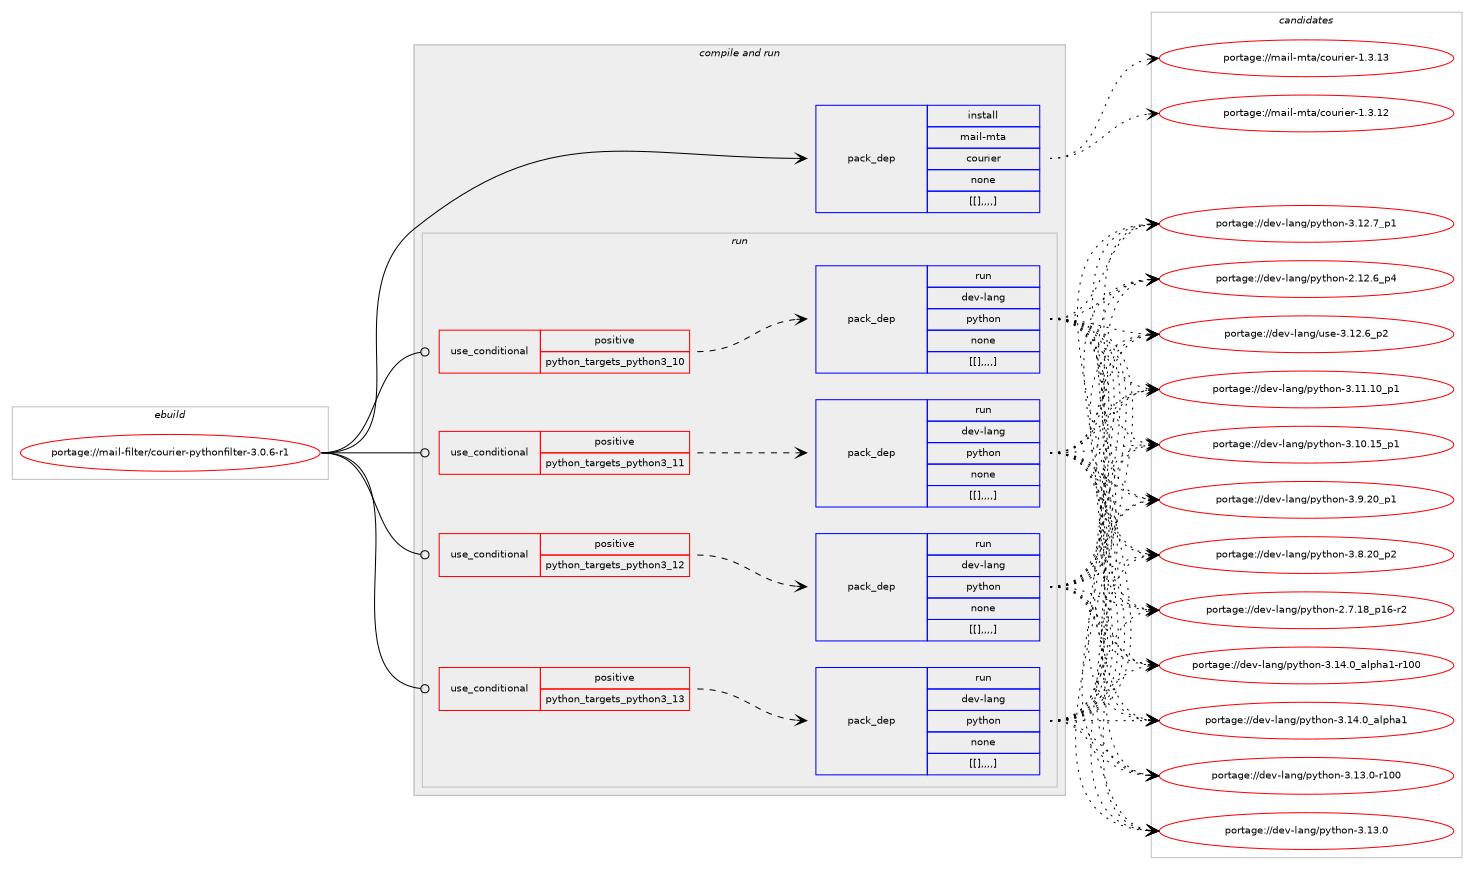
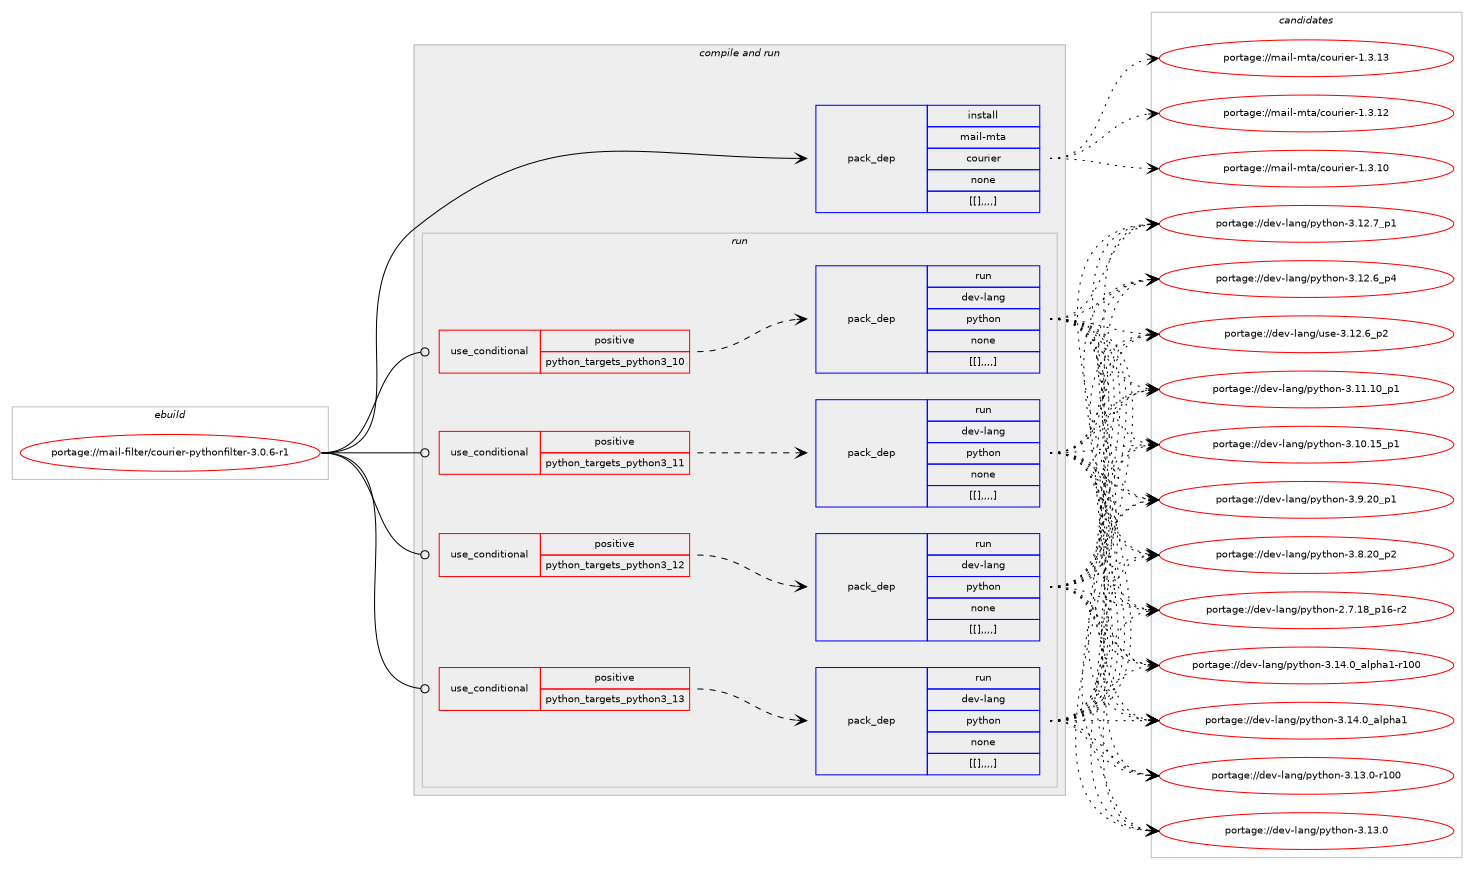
  digraph {
    compound=true
    concentrate=true
    fontname=Helvetica
    fontsize=10
    newrank=true
    rankdir=LR
    ranksep=1.5
    node [color=red fontname=Helvetica fontsize=10]
    edge [arrowhead=vee headport=w style=dotted tailport=e weight=100]
    n1 [label="portage://mail-filter/courier-pythonfilter-3.0.6-r1" width=4]
    n2 [color=blue label=<<TABLE BORDER="0" CELLBORDER="1" CELLSPACING="0" CELLPADDING="4" WIDTH="220"><TR><TD ROWSPAN="6" CELLPADDING="30">pack_dep</TD></TR><TR><TD WIDTH="110">install</TD></TR><TR><TD>mail-mta</TD></TR><TR><TD>courier</TD></TR><TR><TD>none</TD></TR><TR><TD>[[],,,,]</TD></TR></TABLE>> shape=none]
    n3 [color=blue label=<<TABLE BORDER="0" CELLBORDER="1" CELLSPACING="0" CELLPADDING="4" WIDTH="220"><TR><TD ROWSPAN="6" CELLPADDING="30">pack_dep</TD></TR><TR><TD WIDTH="110">run</TD></TR><TR><TD>dev-lang</TD></TR><TR><TD>python</TD></TR><TR><TD>none</TD></TR><TR><TD>[[],,,,]</TD></TR></TABLE>> shape=none]
    n4 [label=<<TABLE BORDER="0" CELLBORDER="1" CELLSPACING="0" CELLPADDING="4"><TR><TD ROWSPAN="3" CELLPADDING="10">use_conditional</TD></TR><TR><TD>positive</TD></TR><TR><TD>python_targets_python3_10</TD></TR></TABLE>> shape=none]
    n5 [color=blue label=<<TABLE BORDER="0" CELLBORDER="1" CELLSPACING="0" CELLPADDING="4" WIDTH="220"><TR><TD ROWSPAN="6" CELLPADDING="30">pack_dep</TD></TR><TR><TD WIDTH="110">run</TD></TR><TR><TD>dev-lang</TD></TR><TR><TD>python</TD></TR><TR><TD>none</TD></TR><TR><TD>[[],,,,]</TD></TR></TABLE>> shape=none]
    n6 [label=<<TABLE BORDER="0" CELLBORDER="1" CELLSPACING="0" CELLPADDING="4"><TR><TD ROWSPAN="3" CELLPADDING="10">use_conditional</TD></TR><TR><TD>positive</TD></TR><TR><TD>python_targets_python3_11</TD></TR></TABLE>> shape=none]
    n7 [color=blue label=<<TABLE BORDER="0" CELLBORDER="1" CELLSPACING="0" CELLPADDING="4" WIDTH="220"><TR><TD ROWSPAN="6" CELLPADDING="30">pack_dep</TD></TR><TR><TD WIDTH="110">run</TD></TR><TR><TD>dev-lang</TD></TR><TR><TD>python</TD></TR><TR><TD>none</TD></TR><TR><TD>[[],,,,]</TD></TR></TABLE>> shape=none]
    n8 [label=<<TABLE BORDER="0" CELLBORDER="1" CELLSPACING="0" CELLPADDING="4"><TR><TD ROWSPAN="3" CELLPADDING="10">use_conditional</TD></TR><TR><TD>positive</TD></TR><TR><TD>python_targets_python3_12</TD></TR></TABLE>> shape=none]
    n9 [color=blue label=<<TABLE BORDER="0" CELLBORDER="1" CELLSPACING="0" CELLPADDING="4" WIDTH="220"><TR><TD ROWSPAN="6" CELLPADDING="30">pack_dep</TD></TR><TR><TD WIDTH="110">run</TD></TR><TR><TD>dev-lang</TD></TR><TR><TD>python</TD></TR><TR><TD>none</TD></TR><TR><TD>[[],,,,]</TD></TR></TABLE>> shape=none]
    n10 [label=<<TABLE BORDER="0" CELLBORDER="1" CELLSPACING="0" CELLPADDING="4"><TR><TD ROWSPAN="3" CELLPADDING="10">use_conditional</TD></TR><TR><TD>positive</TD></TR><TR><TD>python_targets_python3_13</TD></TR></TABLE>> shape=none]
    n11 [label="portage://mail-mta/courier-1.3.13" width=4]
    n12 [label="portage://mail-mta/courier-1.3.12" width=4]
+   n13 [label="portage://mail-mta/courier-1.3.10" width=4]
    n14 [label="portage://dev-lang/python-3.14.0_alpha1-r100" width=4]
    n15 [label="portage://dev-lang/python-3.14.0_alpha1" width=4]
    n16 [label="portage://dev-lang/python-3.13.0-r100" width=4]
    n17 [label="portage://dev-lang/python-3.13.0" width=4]
    n18 [label="portage://dev-lang/python-3.12.7_p1" width=4]
-   n19 [label="portage://dev-lang/python-2.12.6_p4" width=4]
+   n19 [label="portage://dev-lang/python-3.12.6_p4" width=4]
    n20 [label="portage://dev-lang/use-3.12.6_p2" width=4]
    n21 [label="portage://dev-lang/python-3.11.10_p1" width=4]
    n22 [label="portage://dev-lang/python-3.10.15_p1" width=4]
    n23 [label="portage://dev-lang/python-3.9.20_p1" width=4]
    n24 [label="portage://dev-lang/python-3.8.20_p2" width=4]
    n25 [label="portage://dev-lang/python-2.7.18_p16-r2" width=4]
    subgraph cluster_1 {
      color=gray
      label=<<i>ebuild</i>>
      n1
    }
    subgraph cluster_2 {
      color=gray
      label=<<i>dependencies</i>>
      subgraph cluster_3 {
        color=gray
        fillcolor="#eeeeee"
        label=<<i>compile</i>>
        style=filled
        subgraph sub_4 {
          color=gray
          fillcolor="#eeeeee"
          label=<<i>compile</i>>
          style=filled
          n2
        }
      }
      subgraph cluster_5 {
        color=gray
        fillcolor="#eeeeee"
        label=<<i>compile and run</i>>
        style=filled
      }
      subgraph cluster_6 {
        color=gray
        fillcolor="#eeeeee"
        label=<<i>run</i>>
        style=filled
        subgraph sub_7 {
          color=gray
          fillcolor="#eeeeee"
          label=<<i>run</i>>
          style=filled
          n4
          subgraph sub_8 {
            color=gray
            fillcolor="#eeeeee"
            label=<<i>run</i>>
            style=filled
            n3
          }
        }
        subgraph sub_9 {
          color=gray
          fillcolor="#eeeeee"
          label=<<i>run</i>>
          style=filled
          n6
          subgraph sub_10 {
            color=gray
            fillcolor="#eeeeee"
            label=<<i>run</i>>
            style=filled
            n5
          }
        }
        subgraph sub_11 {
          color=gray
          fillcolor="#eeeeee"
          label=<<i>run</i>>
          style=filled
          n8
          subgraph sub_12 {
            color=gray
            fillcolor="#eeeeee"
            label=<<i>run</i>>
            style=filled
            n7
          }
        }
        subgraph sub_13 {
          color=gray
          fillcolor="#eeeeee"
          label=<<i>run</i>>
          style=filled
          n10
          subgraph sub_14 {
            color=gray
            fillcolor="#eeeeee"
            label=<<i>run</i>>
            style=filled
            n9
          }
        }
      }
    }
    subgraph cluster_15 {
      color=gray
      label=<<i>candidates</i>>
      rank=same
      subgraph sub_16 {
        color=black
        label=<<i>candidates</i>>
        nodesep=1
        rank=same
        n11
        n12
+       n13
      }
      subgraph sub_17 {
        color=black
        label=<<i>candidates</i>>
        nodesep=1
        rank=same
        n14
        n15
        n16
        n17
        n18
        n19
        n20
        n21
        n22
        n23
        n24
        n25
      }
      subgraph sub_18 {
        color=black
        label=<<i>candidates</i>>
        nodesep=1
        rank=same
        n14
        n15
        n16
        n17
        n18
        n19
        n20
        n21
        n22
        n23
        n24
        n25
      }
      subgraph sub_19 {
        color=black
        label=<<i>candidates</i>>
        nodesep=1
        rank=same
        n14
        n15
        n16
        n17
        n18
        n19
        n20
        n21
        n22
        n23
        n24
        n25
      }
      subgraph sub_20 {
        color=black
        label=<<i>candidates</i>>
        nodesep=1
        rank=same
        n14
        n15
        n16
        n17
        n18
        n19
        n20
        n21
        n22
        n23
        n24
        n25
      }
    }
    n1 -> n2 [style=solid weight=20]
    n1 -> n4 [arrowhead=odot style=solid weight=20]
    n1 -> n6 [arrowhead=odot style=solid weight=20]
    n1 -> n8 [arrowhead=odot style=solid weight=20]
    n1 -> n10 [arrowhead=odot style=solid weight=20]
    n2 -> n11
    n2 -> n12
+   n2 -> n13
    n3 -> n14
    n3 -> n15
    n3 -> n16
    n3 -> n17
    n3 -> n18
    n3 -> n19
    n3 -> n20
    n3 -> n21
    n3 -> n22
    n3 -> n23
    n3 -> n24
    n3 -> n25
    n4 -> n3 [style=dashed weight=20]
    n5 -> n14
    n5 -> n15
    n5 -> n16
    n5 -> n17
    n5 -> n18
    n5 -> n19
    n5 -> n20
    n5 -> n21
    n5 -> n22
    n5 -> n23
    n5 -> n24
    n5 -> n25
    n6 -> n5 [style=dashed weight=20]
    n7 -> n14
    n7 -> n15
    n7 -> n16
    n7 -> n17
    n7 -> n18
    n7 -> n19
    n7 -> n20
    n7 -> n21
    n7 -> n22
    n7 -> n23
    n7 -> n24
    n7 -> n25
    n8 -> n7 [style=dashed weight=20]
    n9 -> n14
    n9 -> n15
    n9 -> n16
    n9 -> n17
    n9 -> n18
    n9 -> n19
    n9 -> n20
    n9 -> n21
    n9 -> n22
    n9 -> n23
    n9 -> n24
    n9 -> n25
    n10 -> n9 [style=dashed weight=20]
  }
